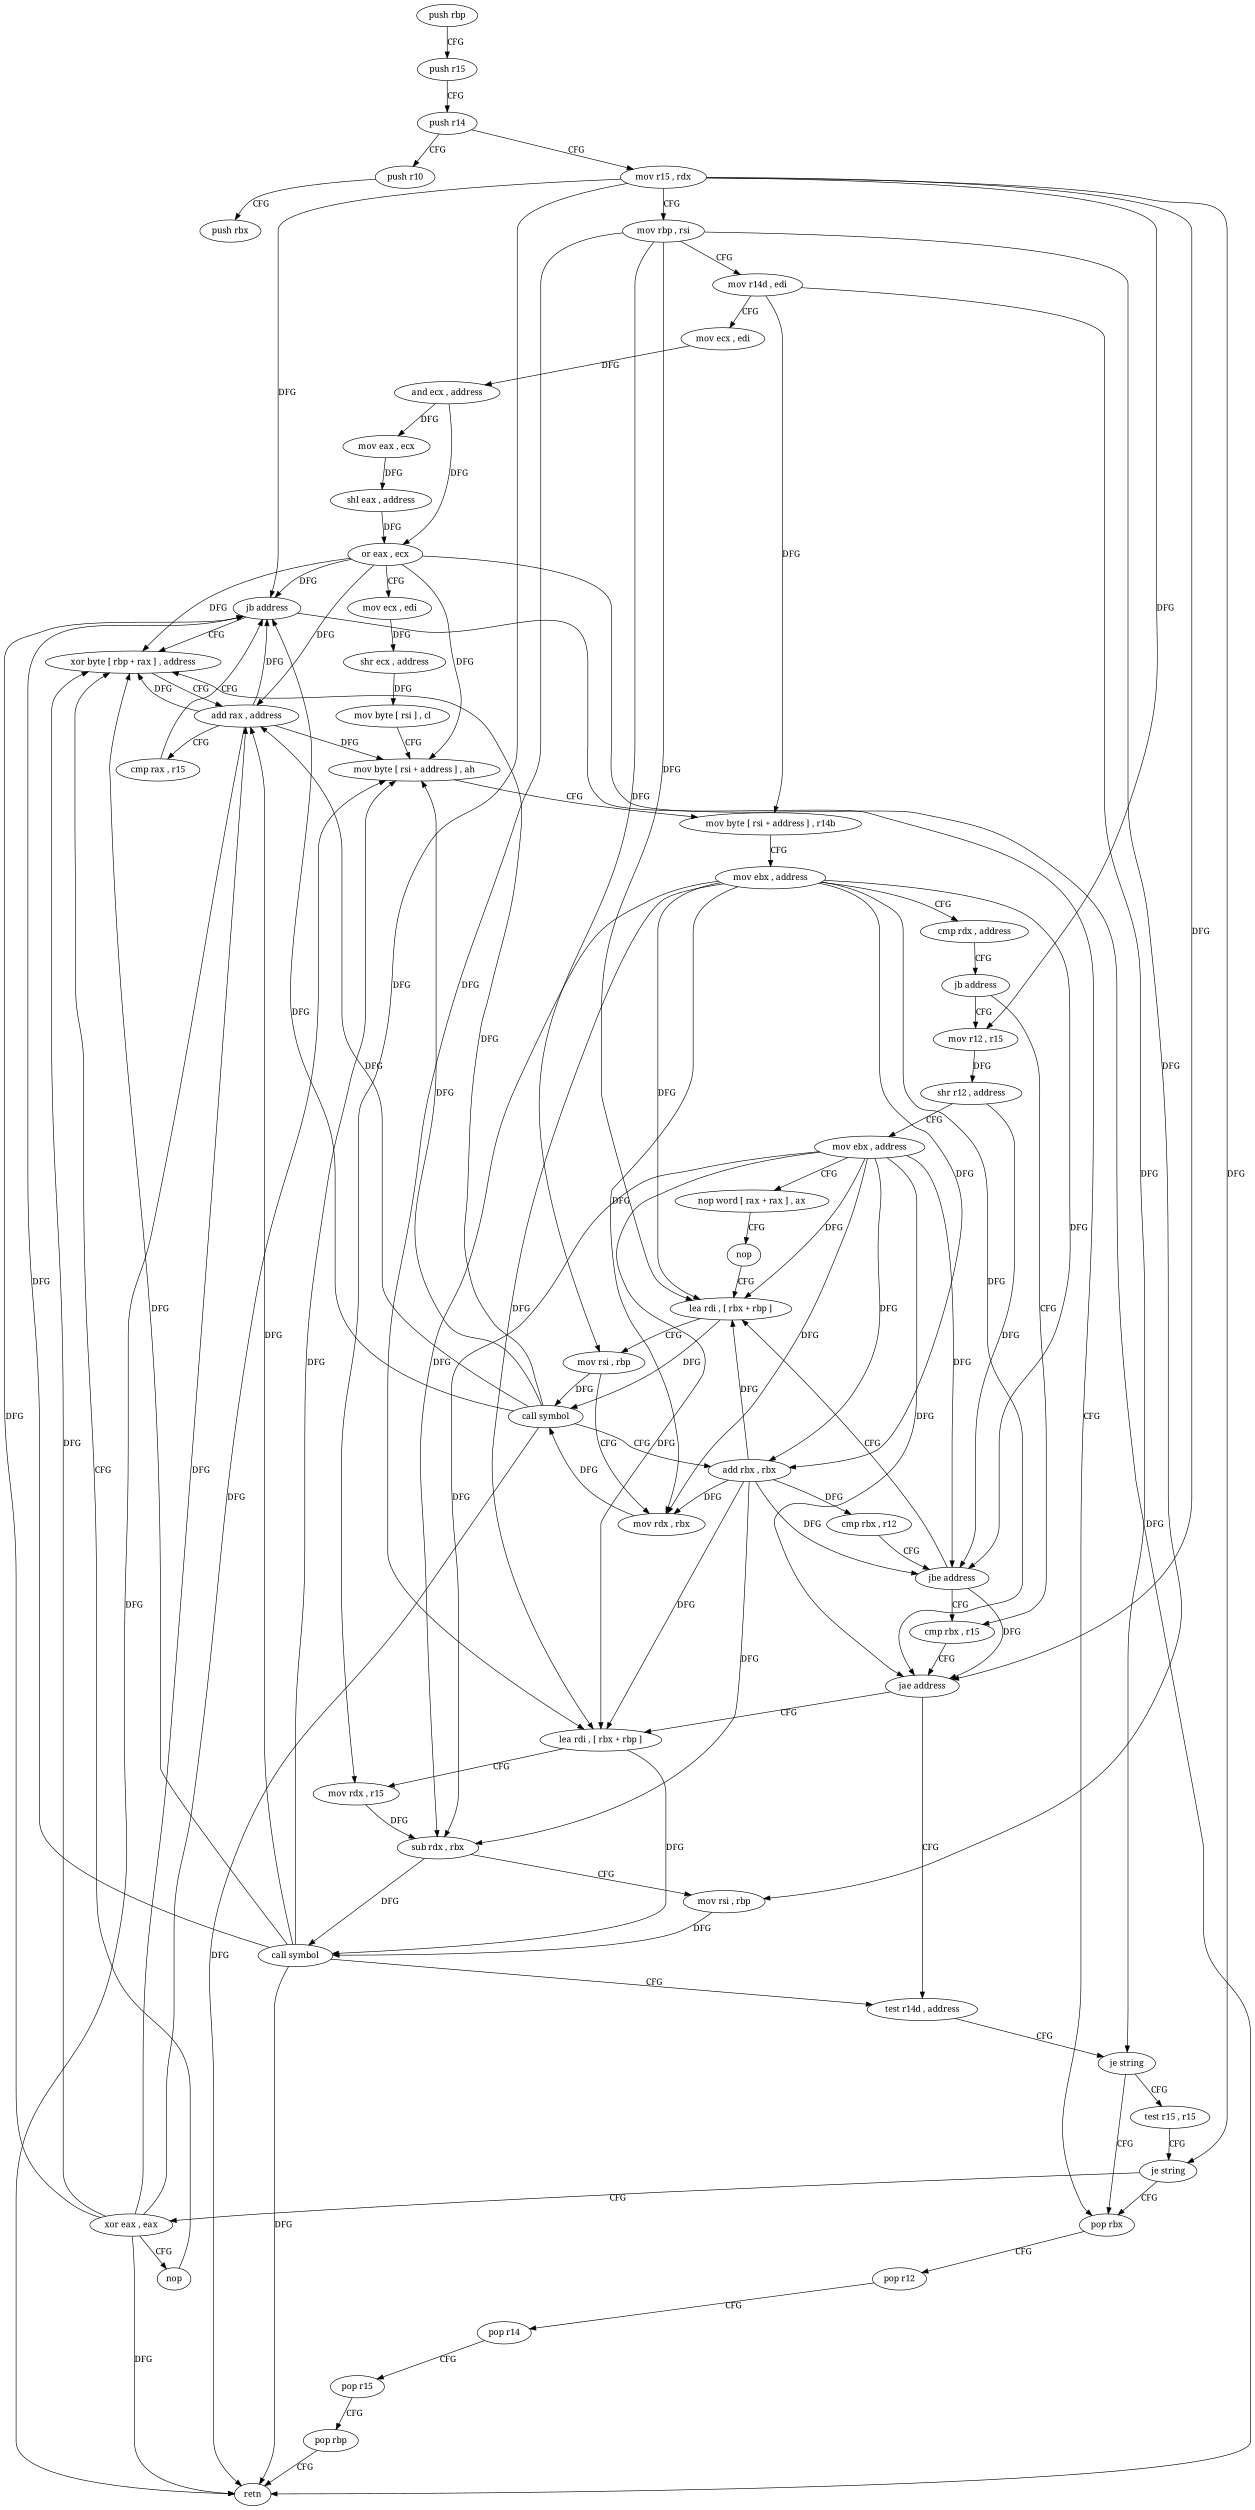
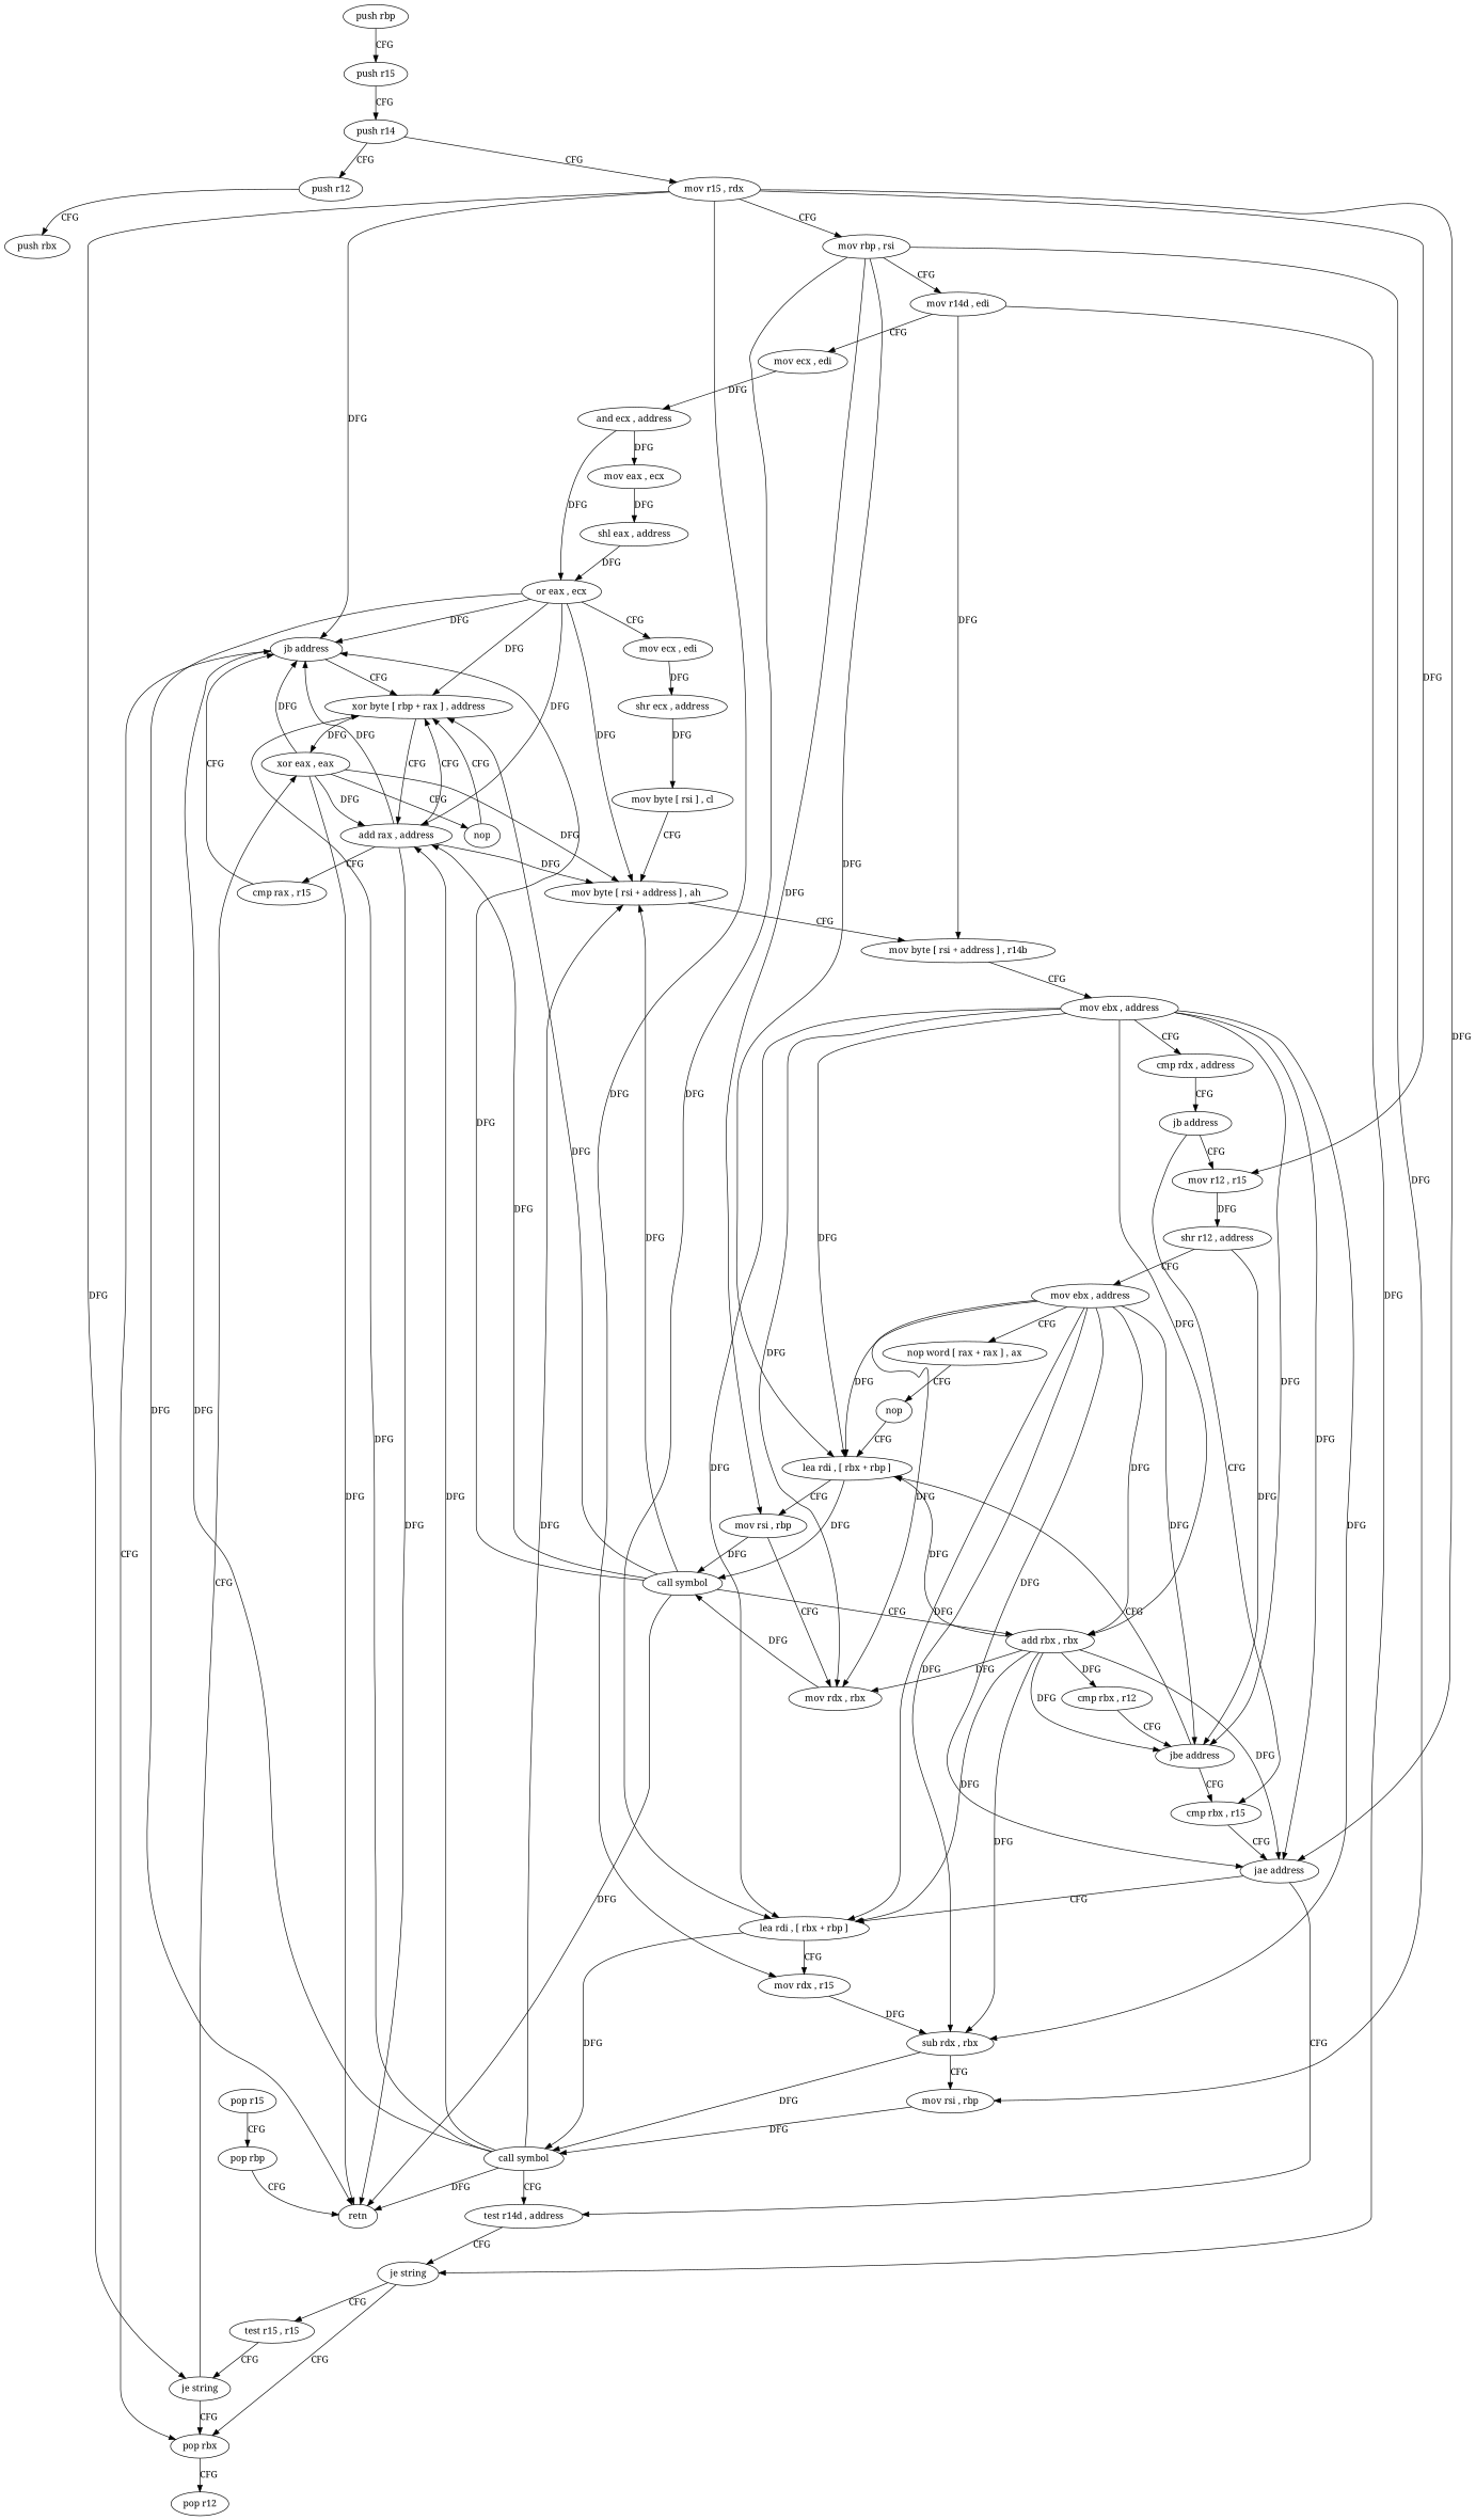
  digraph {
    fontname="Noto Serif"
    node [fontname="Noto Serif"]
    edge [fontname="Noto Serif"]
    n1 [label="push rbp"]
    n2 [label="push r15"]
    n3 [label="push r14"]
-   n4 [label="push r10"]
+   n4 [label="push r12"]
    n5 [label="mov r15 , rdx"]
    n6 [label="push rbx"]
    n7 [label="mov rbp , rsi"]
    n8 [label="mov r12 , r15"]
    n9 [label="jae address"]
    n10 [label="mov rdx , r15"]
    n11 [label="je string"]
    n12 [label="jb address"]
    n13 [label="mov r14d , edi"]
    n14 [label="lea rdi , [ rbx + rbp ]"]
    n15 [label="lea rdi , [ rbx + rbp ]"]
    n16 [label="mov rsi , rbp"]
    n17 [label="mov rsi , rbp"]
    n18 [label="shr r12 , address"]
    n19 [label="test r14d , address"]
    n20 [label="sub rdx , rbx"]
    n21 [label="pop rbx"]
    n22 [label="xor eax , eax"]
    n23 [label="xor byte [ rbp + rax ] , address"]
    n24 [label="mov ecx , edi"]
    n25 [label="mov byte [ rsi + address ] , r14b"]
    n26 [label="je string"]
    n27 [label="call symbol"]
    n28 [label="call symbol"]
    n29 [label="mov rdx , rbx"]
    n30 [label="add rax , address"]
    n31 [label="and ecx , address"]
    n32 [label="mov ebx , address"]
    n33 [label="test r15 , r15"]
    n34 [label="mov eax , ecx"]
    n35 [label="or eax , ecx"]
    n36 [label="shl eax , address"]
    n37 [label="mov ecx , edi"]
    n38 [label="mov byte [ rsi + address ] , ah"]
    n39 [label=retn]
    n40 [label="shr ecx , address"]
    n41 [label="cmp rax , r15"]
    n42 [label="mov byte [ rsi ] , cl"]
    n43 [label="cmp rdx , address"]
    n44 [label="add rbx , rbx"]
    n45 [label="jbe address"]
    n46 [label="jb address"]
    n47 [label="cmp rbx , r12"]
    n48 [label="cmp rbx , r15"]
    n49 [label="mov ebx , address"]
    n50 [label="nop word [ rax + rax ] , ax"]
    n51 [label=nop]
    n52 [label="pop r12"]
-   n53 [label="pop r14"]
    n54 [label="pop r15"]
    n55 [label="pop rbp"]
    n56 [label=nop]
    n1 -> n2 [label=CFG]
    n2 -> n3 [label=CFG]
    n3 -> n4 [label=CFG]
    n3 -> n5 [label=CFG]
    n4 -> n6 [label=CFG]
    n5 -> n7 [label=CFG]
    n5 -> n8 [label=DFG]
    n5 -> n9 [label=DFG]
    n5 -> n10 [label=DFG]
    n5 -> n11 [label=DFG]
    n5 -> n12 [label=DFG]
    n7 -> n13 [label=CFG]
    n7 -> n14 [label=DFG]
    n7 -> n15 [label=DFG]
    n7 -> n16 [label=DFG]
    n7 -> n17 [label=DFG]
    n8 -> n18 [label=DFG]
    n9 -> n14 [label=CFG]
    n9 -> n19 [label=CFG]
    n10 -> n20 [label=DFG]
    n11 -> n21 [label=CFG]
    n11 -> n22 [label=CFG]
    n12 -> n21 [label=CFG]
    n12 -> n23 [label=CFG]
    n13 -> n24 [label=CFG]
    n13 -> n25 [label=DFG]
    n13 -> n26 [label=DFG]
    n14 -> n10 [label=CFG]
    n14 -> n27 [label=DFG]
    n15 -> n17 [label=CFG]
    n15 -> n28 [label=DFG]
    n16 -> n27 [label=DFG]
    n17 -> n28 [label=DFG]
    n17 -> n29 [label=CFG]
    n18 -> n45 [label=DFG]
    n18 -> n49 [label=CFG]
    n19 -> n26 [label=CFG]
    n20 -> n16 [label=CFG]
    n20 -> n27 [label=DFG]
    n21 -> n52 [label=CFG]
    n22 -> n12 [label=DFG]
-   n22 -> n23 [label=DFG]
+   n23 -> n22 [label=DFG]
    n22 -> n30 [label=DFG]
    n22 -> n38 [label=DFG]
    n22 -> n39 [label=DFG]
    n22 -> n56 [label=CFG]
    n23 -> n30 [label=CFG]
    n24 -> n31 [label=DFG]
    n25 -> n32 [label=CFG]
    n26 -> n21 [label=CFG]
    n26 -> n33 [label=CFG]
    n27 -> n12 [label=DFG]
    n27 -> n19 [label=CFG]
    n27 -> n23 [label=DFG]
    n27 -> n30 [label=DFG]
    n27 -> n38 [label=DFG]
    n27 -> n39 [label=DFG]
    n28 -> n12 [label=DFG]
    n28 -> n23 [label=DFG]
    n28 -> n30 [label=DFG]
    n28 -> n38 [label=DFG]
    n28 -> n39 [label=DFG]
    n28 -> n44 [label=CFG]
    n29 -> n28 [label=DFG]
    n30 -> n12 [label=DFG]
-   n30 -> n23 [label=DFG]
+   n30 -> n23 [label=CFG]
    n30 -> n38 [label=DFG]
    n30 -> n39 [label=DFG]
    n30 -> n41 [label=CFG]
    n31 -> n34 [label=DFG]
    n31 -> n35 [label=DFG]
    n32 -> n9 [label=DFG]
    n32 -> n14 [label=DFG]
    n32 -> n15 [label=DFG]
    n32 -> n20 [label=DFG]
    n32 -> n29 [label=DFG]
    n32 -> n43 [label=CFG]
    n32 -> n44 [label=DFG]
    n32 -> n45 [label=DFG]
    n33 -> n11 [label=CFG]
    n34 -> n36 [label=DFG]
    n35 -> n12 [label=DFG]
    n35 -> n23 [label=DFG]
    n35 -> n30 [label=DFG]
    n35 -> n37 [label=CFG]
    n35 -> n38 [label=DFG]
    n35 -> n39 [label=DFG]
    n36 -> n35 [label=DFG]
    n37 -> n40 [label=DFG]
    n38 -> n25 [label=CFG]
    n40 -> n42 [label=DFG]
    n41 -> n12 [label=CFG]
    n42 -> n38 [label=CFG]
    n43 -> n46 [label=CFG]
-   n45 -> n9 [label=DFG]
+   n44 -> n9 [label=DFG]
    n44 -> n14 [label=DFG]
    n44 -> n15 [label=DFG]
    n44 -> n20 [label=DFG]
    n44 -> n29 [label=DFG]
    n44 -> n45 [label=DFG]
    n44 -> n47 [label=DFG]
    n45 -> n15 [label=CFG]
    n45 -> n48 [label=CFG]
    n46 -> n8 [label=CFG]
    n46 -> n48 [label=CFG]
    n47 -> n45 [label=CFG]
    n48 -> n9 [label=CFG]
    n49 -> n9 [label=DFG]
    n49 -> n14 [label=DFG]
    n49 -> n15 [label=DFG]
    n49 -> n20 [label=DFG]
    n49 -> n29 [label=DFG]
    n49 -> n44 [label=DFG]
    n49 -> n45 [label=DFG]
    n49 -> n50 [label=CFG]
    n50 -> n51 [label=CFG]
    n51 -> n15 [label=CFG]
-   n52 -> n53 [label=CFG]
-   n53 -> n54 [label=CFG]
    n54 -> n55 [label=CFG]
    n55 -> n39 [label=CFG]
    n56 -> n23 [label=CFG]
  }
